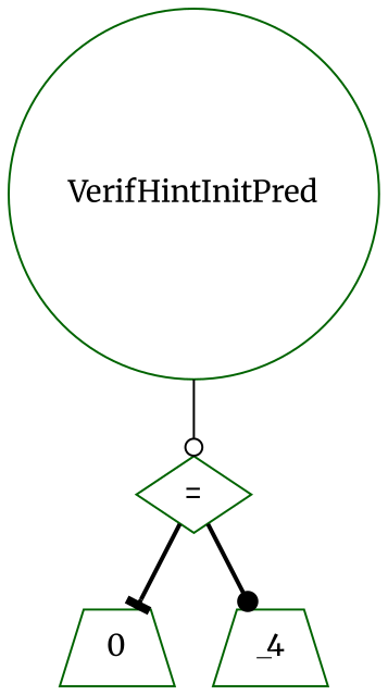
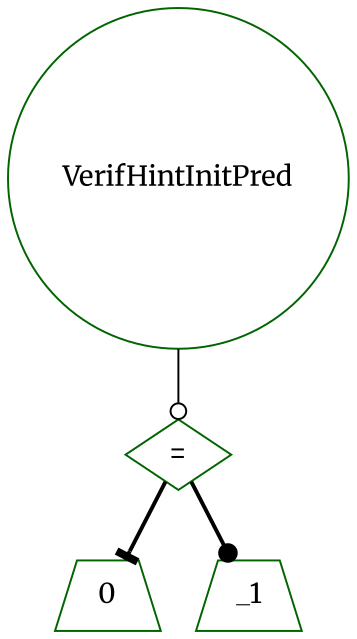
  digraph {
    fontname=Merriweather
    node [color=darkgreen fontname=Merriweather shape=trapezium]
    edge [fontname=Merriweather style=bold]
    n1 [label=VerifHintInitPred shape=circle]
    n2 [label="=" shape=diamond]
    n3 [label=0]
-   n4 [label=_4]
+   n4 [label=_1]
    n1 -> n2 [arrowhead=odot style=solid]
    n2 -> n3 [arrowhead=tee]
    n2 -> n4 [arrowhead=dot]
  }
